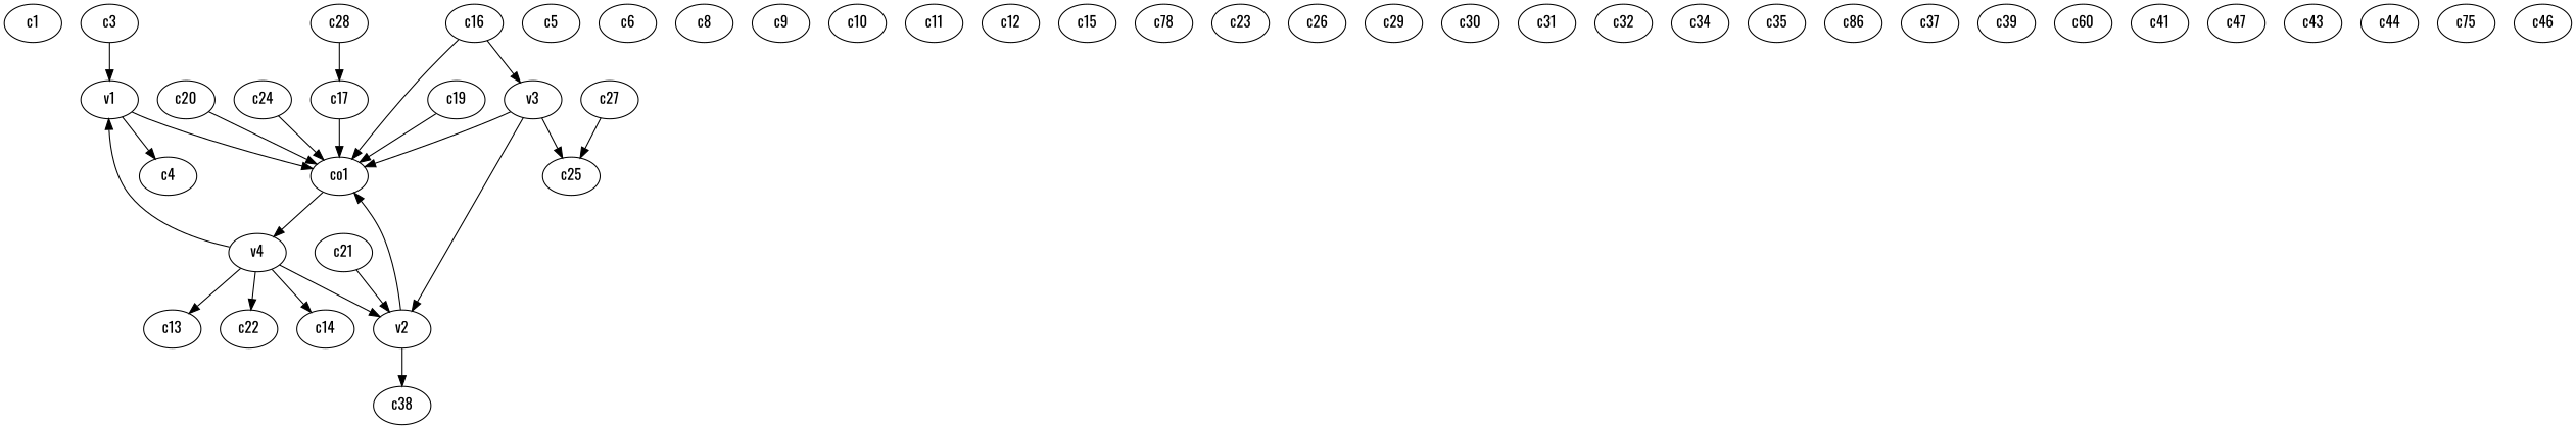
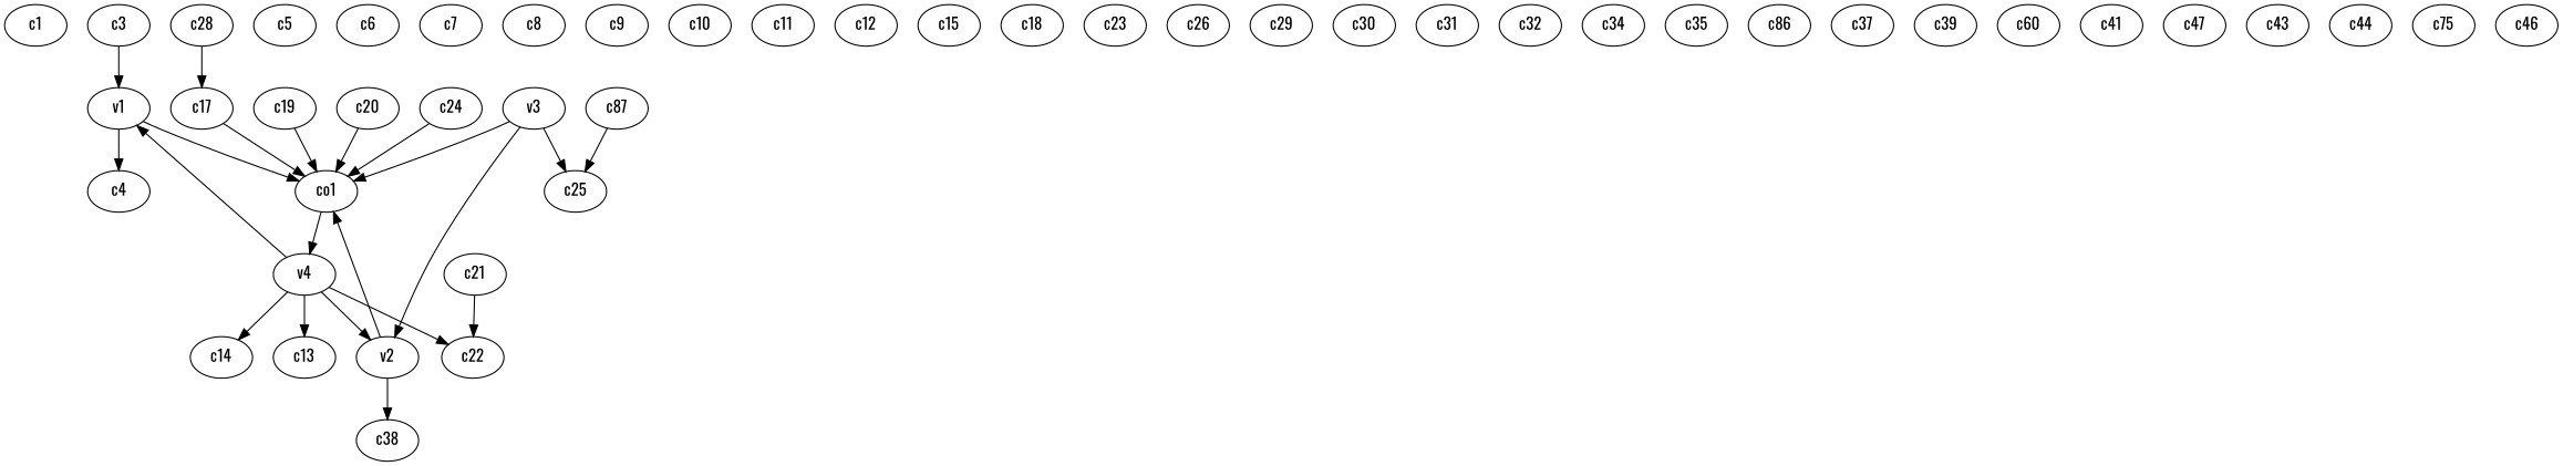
  strict digraph {
    fontname=Oswald
    node [fontname=Oswald]
    edge [fontname=Oswald weight=1]
    c1
    c3
    v1
    c4
    co1
    c5
    c6
+   c7
    c8
    c9
    c10
    c11
    c12
    c15
-   c16
    v3
    v2
    c25
    v4
    c17
-   c18 [label=c78]
+   c18
    c19
    c20
    c21
    c38
    c23
    c24
    c26
-   c27
+   c27 [label=c87]
    c28
    c29
    c30
    c31
    c32
    c34
    c35
    n37 [label=c86]
    c37
    c39
    n40 [label=c60]
    c41
    n42 [label=c47]
    c43
    c44
    n45 [label=c75]
    c46
    c13
    c22
    c14
    c3 -> v1
    v1 -> c4
    v1 -> co1
    co1 -> v4
-   c16 -> co1
-   c16 -> v3
    v3 -> co1
    v3 -> v2
    v3 -> c25
    v2 -> co1
    v2 -> c38
    v4 -> v1
    v4 -> v2
    v4 -> c13
    v4 -> c22
    v4 -> c14
    c17 -> co1
    c19 -> co1
    c20 -> co1
-   c21 -> v2
+   c21 -> c22
    c24 -> co1
    c27 -> c25
    c28 -> c17
  }
